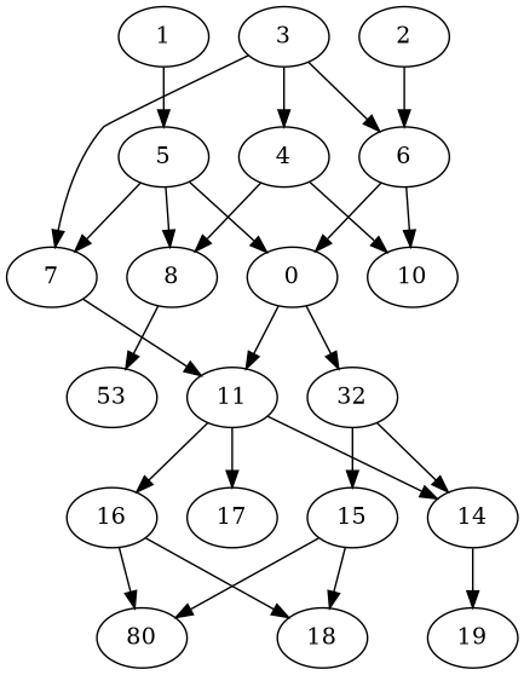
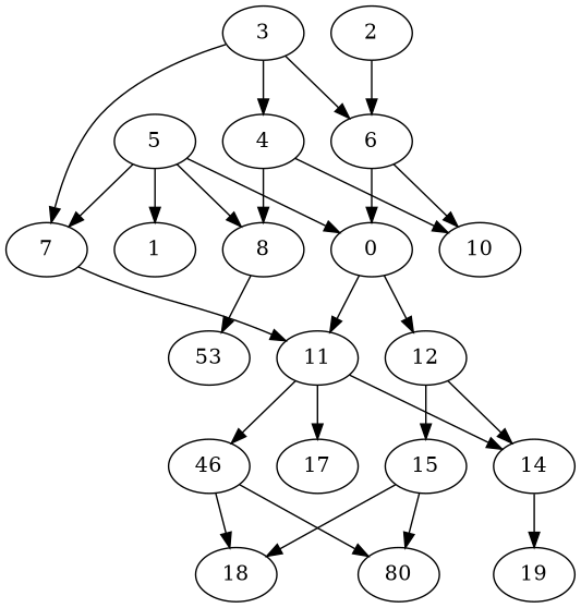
  digraph {
    node [alpha=0.17]
    1 [alpha=0.16 expect_size=38866944]
    5 [alpha=0.04 expect_size=27978752]
    7 [alpha=0.08 expect_size=38062080]
    8 [expect_size=49457152]
    n5 [alpha=0.01 expect_size=41189376 label=0]
    11 [alpha=0.02 expect_size=9251840]
    n7 [alpha=0.01 expect_size=47518720 label=53]
-   12 [alpha=0.12 expect_size=48095232 label=32]
+   12 [alpha=0.12 expect_size=48095232]
    2 [alpha=0.20 expect_size=45164544]
    6 [alpha=0.10 expect_size=48732160]
    10 [alpha=0.09 expect_size=29338624]
    3 [expect_size=31393792]
    4 [alpha=0.14 expect_size=29793280]
    14 [alpha=0.07 expect_size=39758848]
-   16 [expect_size=34722816]
+   16 [expect_size=34722816 label=46]
    17 [alpha=0.07 expect_size=11186176]
    15 [alpha=0.18 expect_size=24584192]
    19 [alpha=0.09 expect_size=24608768]
    18 [alpha=0.06 expect_size=31211520]
    n20 [alpha=0.19 expect_size=25985024 label=80]
-   1 -> 5
+   5 -> 1
    5 -> 7
    5 -> 8
    5 -> n5
    7 -> 11
    8 -> n7
    n5 -> 11
    n5 -> 12
    11 -> 14
    11 -> 16
    11 -> 17
    12 -> 14
    12 -> 15
    2 -> 6
    6 -> n5
    6 -> 10
    3 -> 7
    3 -> 6
    3 -> 4
    4 -> 8
    4 -> 10
    14 -> 19
    16 -> 18
    16 -> n20
    15 -> 18
    15 -> n20
  }
